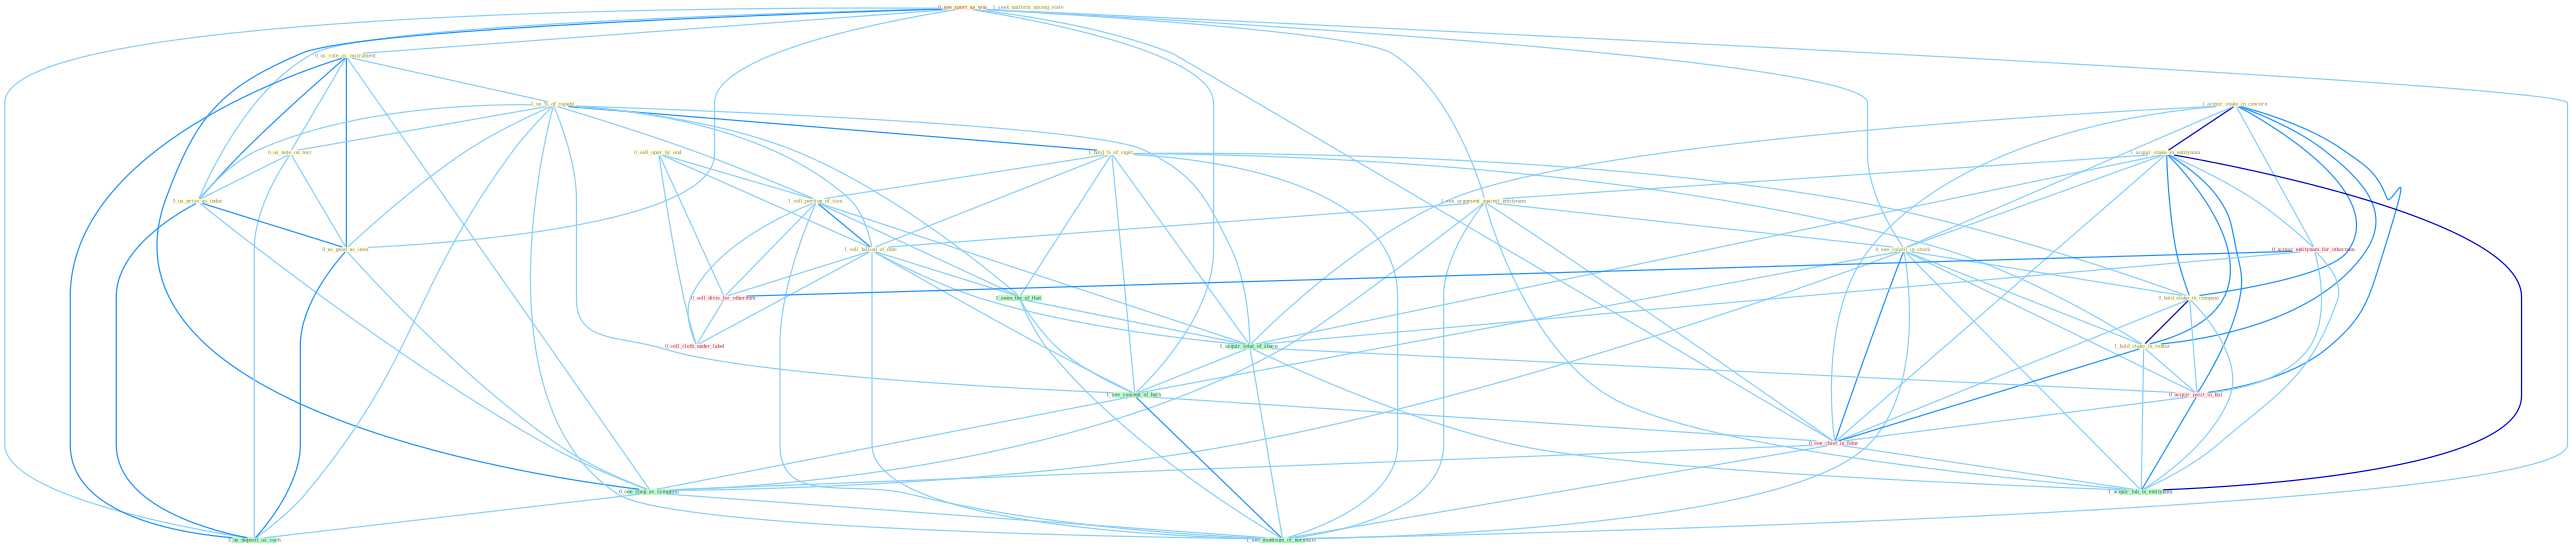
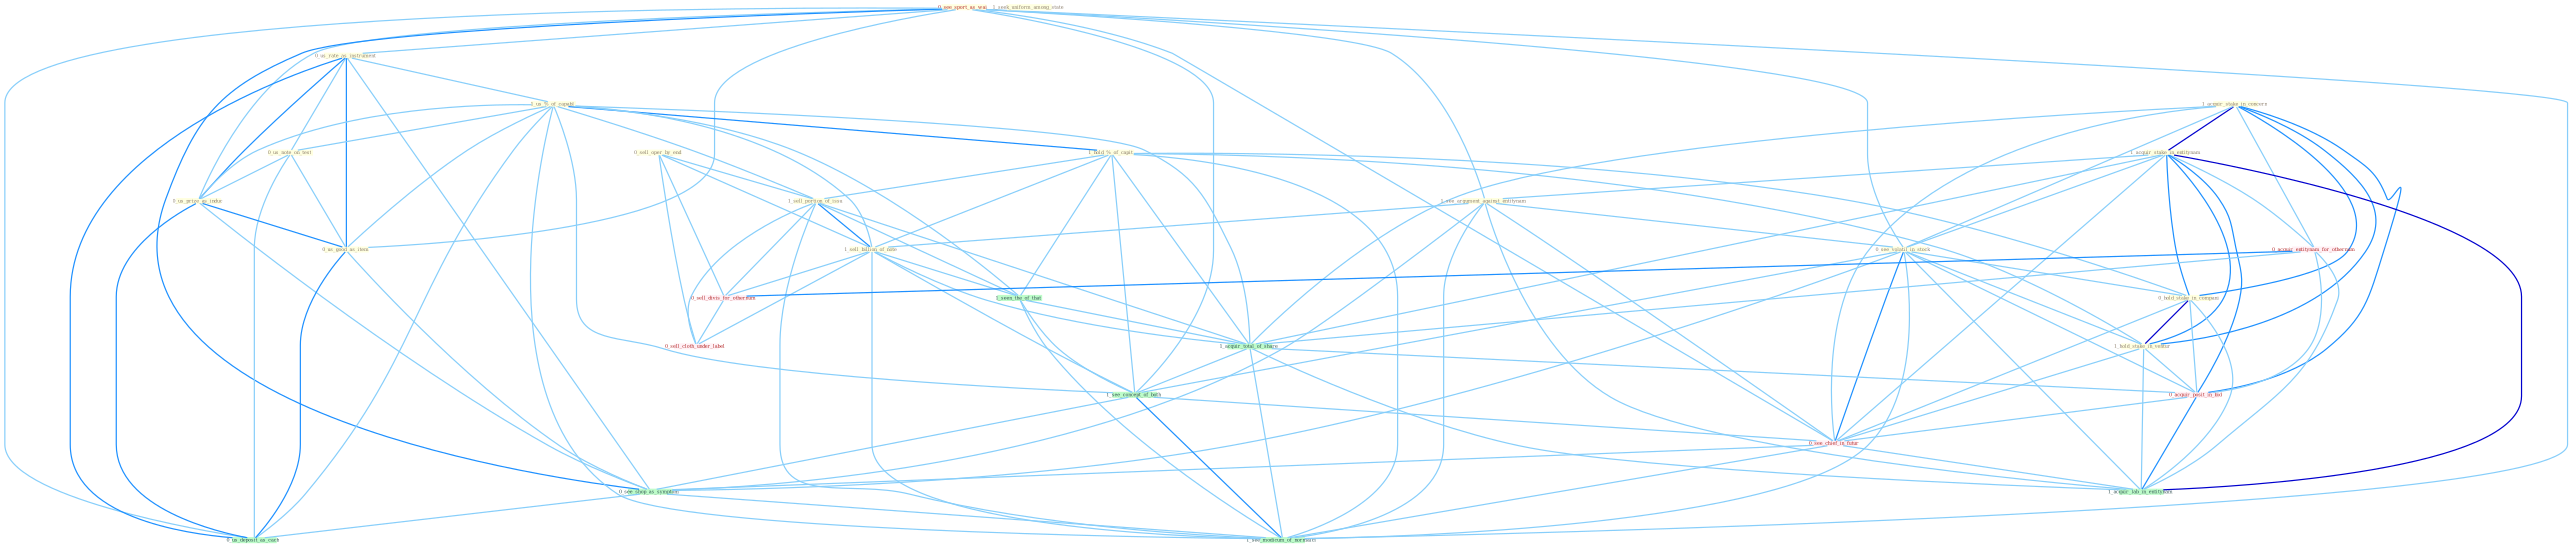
  graph {
    node [color="#ffffe0" fixedsize=true fontcolor="#8b7d6b" fontsize=4 shape=polygon style=filled]
    edge [color="#87cefa" w=1]
    "1_acquir_stake_in_concern " [height=.06 width=.5]
    "0_see_sport_as_wai " [fontcolor="#b22222" height=.06 width=.5]
    "1_acquir_stake_in_entitynam " [height=.06 width=.5]
    "0_us_rate_as_instrument " [height=.06 width=.5]
    "1_see_argument_against_entitynam " [height=.06 width=.5]
    "1_us_%_of_capabl " [height=.06 width=.5]
    "0_see_volatil_in_stock " [height=.06 width=.5]
    "1_hold_%_of_capit " [height=.06 width=.5]
    "0_us_note_on_test " [height=.06 width=.5]
    "0_sell_oper_by_end " [height=.06 width=.5]
    "1_sell_portion_of_issu " [height=.06 width=.5]
    "0_hold_stake_in_compani " [height=.06 width=.5]
    "0_us_prize_as_induc " [height=.06 width=.5]
    "1_sell_billion_of_note " [height=.06 width=.5]
    "1_seek_uniform_among_state " [height=.06 width=.5]
    "1_hold_stake_in_ventur " [height=.06 width=.5]
    "0_us_good_as_item " [height=.06 width=.5]
    "0_acquir_entitynam_for_othernum " [color="#fff0f5" fontcolor="#b22222" height=.06 width=.5]
    "0_sell_divis_for_othernum " [color="#fff0f5" fontcolor="#b22222" height=.06 width=.5]
    "0_sell_cloth_under_label " [color="#fff0f5" fontcolor="#b22222" height=.06 width=.5]
    "0_acquir_posit_in_bid " [color="#fff0f5" fontcolor="#b22222" height=.06 width=.5]
    "0_see_chief_in_futur " [color="#fff0f5" fontcolor="#b22222" height=.06 width=.5]
    "1_acquir_total_of_share " [color="#BDFCC9" fontcolor="#2f4f4f" height=.06 width=.5]
    "1_see_concept_of_both " [color="#BDFCC9" fontcolor="#2f4f4f" height=.06 width=.5]
    "0_see_shop_as_symptom " [color="#BDFCC9" fontcolor="#2f4f4f" height=.06 width=.5]
-   "0_us_deposit_as_cach " [color="#BDFCC9" fontcolor="#2f4f4f" height=.06 width=.5 label="3_us_deposit_as_cach"]
+   "0_us_deposit_as_cach " [color="#BDFCC9" fontcolor="#2f4f4f" height=.06 width=.5]
    "1_see_modicum_of_normalci " [color="#BDFCC9" fontcolor="#2f4f4f" height=.06 width=.5]
    "1_acquir_lab_in_entitynam " [color="#BDFCC9" fontcolor="#2f4f4f" height=.06 width=.5]
    "1_seen_the_of_that " [color="#BDFCC9" fontcolor="#2f4f4f" height=.06 width=.5]
    subgraph sub_1 {
      "1_acquir_stake_in_concern "
      "0_see_sport_as_wai "
      "1_acquir_stake_in_entitynam "
      "0_us_rate_as_instrument "
      "1_see_argument_against_entitynam "
      "1_us_%_of_capabl "
      "0_see_volatil_in_stock "
      "1_hold_%_of_capit "
      "0_us_note_on_test "
      "0_sell_oper_by_end "
      "1_sell_portion_of_issu "
      "0_hold_stake_in_compani "
      "0_us_prize_as_induc "
      "1_sell_billion_of_note "
      "1_seek_uniform_among_state "
      "1_hold_stake_in_ventur "
      "0_us_good_as_item "
    }
    subgraph sub_2 {
      "0_acquir_entitynam_for_othernum "
      "0_sell_divis_for_othernum "
      "0_sell_cloth_under_label "
      "0_acquir_posit_in_bid "
      "0_see_chief_in_futur "
    }
    "1_acquir_stake_in_concern " -- "1_acquir_stake_in_entitynam " [color="#0000cd" w=3]
    "1_acquir_stake_in_concern " -- "0_see_volatil_in_stock "
    "1_acquir_stake_in_concern " -- "0_hold_stake_in_compani " [color="#1e90ff" w=2]
    "1_acquir_stake_in_concern " -- "1_hold_stake_in_ventur " [color="#1e90ff" w=2]
    "1_acquir_stake_in_concern " -- "0_acquir_entitynam_for_othernum "
    "1_acquir_stake_in_concern " -- "0_acquir_posit_in_bid " [color="#1e90ff" w=2]
    "1_acquir_stake_in_concern " -- "0_see_chief_in_futur "
    "1_acquir_stake_in_concern " -- "1_acquir_total_of_share "
    "0_see_sport_as_wai " -- "0_us_rate_as_instrument "
    "0_see_sport_as_wai " -- "1_see_argument_against_entitynam "
    "0_see_sport_as_wai " -- "0_see_volatil_in_stock "
    "0_see_sport_as_wai " -- "0_us_prize_as_induc "
    "0_see_sport_as_wai " -- "0_us_good_as_item "
    "0_see_sport_as_wai " -- "0_see_chief_in_futur "
    "0_see_sport_as_wai " -- "1_see_concept_of_both "
    "0_see_sport_as_wai " -- "0_see_shop_as_symptom " [color="#1e90ff" w=2]
    "0_see_sport_as_wai " -- "0_us_deposit_as_cach "
    "0_see_sport_as_wai " -- "1_see_modicum_of_normalci "
    "1_acquir_stake_in_entitynam " -- "1_see_argument_against_entitynam "
    "1_acquir_stake_in_entitynam " -- "0_see_volatil_in_stock "
    "1_acquir_stake_in_entitynam " -- "0_hold_stake_in_compani " [color="#1e90ff" w=2]
    "1_acquir_stake_in_entitynam " -- "1_hold_stake_in_ventur " [color="#1e90ff" w=2]
    "1_acquir_stake_in_entitynam " -- "0_acquir_entitynam_for_othernum "
    "1_acquir_stake_in_entitynam " -- "0_acquir_posit_in_bid " [color="#1e90ff" w=2]
    "1_acquir_stake_in_entitynam " -- "0_see_chief_in_futur "
    "1_acquir_stake_in_entitynam " -- "1_acquir_total_of_share "
    "1_acquir_stake_in_entitynam " -- "1_acquir_lab_in_entitynam " [color="#0000cd" w=3]
    "0_us_rate_as_instrument " -- "1_us_%_of_capabl "
    "0_us_rate_as_instrument " -- "0_us_note_on_test "
    "0_us_rate_as_instrument " -- "0_us_prize_as_induc " [color="#1e90ff" w=2]
    "0_us_rate_as_instrument " -- "0_us_good_as_item " [color="#1e90ff" w=2]
    "0_us_rate_as_instrument " -- "0_see_shop_as_symptom "
    "0_us_rate_as_instrument " -- "0_us_deposit_as_cach " [color="#1e90ff" w=2]
    "1_see_argument_against_entitynam " -- "0_see_volatil_in_stock "
    "1_see_argument_against_entitynam " -- "1_sell_billion_of_note "
    "1_see_argument_against_entitynam " -- "0_see_chief_in_futur "
    "1_see_argument_against_entitynam " -- "0_see_shop_as_symptom "
    "1_see_argument_against_entitynam " -- "1_see_modicum_of_normalci "
    "1_see_argument_against_entitynam " -- "1_acquir_lab_in_entitynam "
    "1_us_%_of_capabl " -- "1_hold_%_of_capit " [color="#1e90ff" w=2]
    "1_us_%_of_capabl " -- "0_us_note_on_test "
    "1_us_%_of_capabl " -- "1_sell_portion_of_issu "
    "1_us_%_of_capabl " -- "0_us_prize_as_induc "
    "1_us_%_of_capabl " -- "1_sell_billion_of_note "
    "1_us_%_of_capabl " -- "0_us_good_as_item "
    "1_us_%_of_capabl " -- "1_acquir_total_of_share "
    "1_us_%_of_capabl " -- "1_see_concept_of_both "
    "1_us_%_of_capabl " -- "0_us_deposit_as_cach "
    "1_us_%_of_capabl " -- "1_see_modicum_of_normalci "
    "1_us_%_of_capabl " -- "1_seen_the_of_that "
    "0_see_volatil_in_stock " -- "0_hold_stake_in_compani "
    "0_see_volatil_in_stock " -- "1_hold_stake_in_ventur "
    "0_see_volatil_in_stock " -- "0_acquir_posit_in_bid "
    "0_see_volatil_in_stock " -- "0_see_chief_in_futur " [color="#1e90ff" w=2]
    "0_see_volatil_in_stock " -- "1_see_concept_of_both "
    "0_see_volatil_in_stock " -- "0_see_shop_as_symptom "
    "0_see_volatil_in_stock " -- "1_see_modicum_of_normalci "
    "0_see_volatil_in_stock " -- "1_acquir_lab_in_entitynam "
    "1_hold_%_of_capit " -- "1_sell_portion_of_issu "
    "1_hold_%_of_capit " -- "0_hold_stake_in_compani "
    "1_hold_%_of_capit " -- "1_sell_billion_of_note "
    "1_hold_%_of_capit " -- "1_hold_stake_in_ventur "
    "1_hold_%_of_capit " -- "1_acquir_total_of_share "
    "1_hold_%_of_capit " -- "1_see_concept_of_both "
    "1_hold_%_of_capit " -- "1_see_modicum_of_normalci "
    "1_hold_%_of_capit " -- "1_seen_the_of_that "
    "0_us_note_on_test " -- "0_us_prize_as_induc "
    "0_us_note_on_test " -- "0_us_good_as_item "
    "0_us_note_on_test " -- "0_us_deposit_as_cach "
    "0_sell_oper_by_end " -- "1_sell_portion_of_issu "
    "0_sell_oper_by_end " -- "1_sell_billion_of_note "
    "0_sell_oper_by_end " -- "0_sell_divis_for_othernum "
    "0_sell_oper_by_end " -- "0_sell_cloth_under_label "
    "1_sell_portion_of_issu " -- "1_sell_billion_of_note " [color="#1e90ff" w=2]
    "1_sell_portion_of_issu " -- "0_sell_divis_for_othernum "
    "1_sell_portion_of_issu " -- "0_sell_cloth_under_label "
    "1_sell_portion_of_issu " -- "1_acquir_total_of_share "
    "1_sell_portion_of_issu " -- "1_see_modicum_of_normalci "
    "1_sell_portion_of_issu " -- "1_seen_the_of_that "
    "0_hold_stake_in_compani " -- "1_hold_stake_in_ventur " [color="#0000cd" w=3]
    "0_hold_stake_in_compani " -- "0_acquir_posit_in_bid "
    "0_hold_stake_in_compani " -- "0_see_chief_in_futur "
    "0_hold_stake_in_compani " -- "1_acquir_lab_in_entitynam "
    "0_us_prize_as_induc " -- "0_us_good_as_item " [color="#1e90ff" w=2]
    "0_us_prize_as_induc " -- "0_see_shop_as_symptom "
    "0_us_prize_as_induc " -- "0_us_deposit_as_cach " [color="#1e90ff" w=2]
    "1_sell_billion_of_note " -- "0_sell_divis_for_othernum "
    "1_sell_billion_of_note " -- "0_sell_cloth_under_label "
    "1_sell_billion_of_note " -- "1_acquir_total_of_share "
    "1_sell_billion_of_note " -- "1_see_concept_of_both "
    "1_sell_billion_of_note " -- "1_see_modicum_of_normalci "
    "1_sell_billion_of_note " -- "1_seen_the_of_that "
    "1_hold_stake_in_ventur " -- "0_acquir_posit_in_bid "
-   "1_hold_stake_in_ventur " -- "0_see_chief_in_futur " [color="#1e90ff"]
+   "1_hold_stake_in_ventur " -- "0_see_chief_in_futur "
    "1_hold_stake_in_ventur " -- "1_acquir_lab_in_entitynam "
    "0_us_good_as_item " -- "0_see_shop_as_symptom "
    "0_us_good_as_item " -- "0_us_deposit_as_cach " [color="#1e90ff" w=2]
    "0_acquir_entitynam_for_othernum " -- "0_sell_divis_for_othernum " [color="#1e90ff" w=2]
    "0_acquir_entitynam_for_othernum " -- "0_acquir_posit_in_bid "
    "0_acquir_entitynam_for_othernum " -- "1_acquir_total_of_share "
    "0_acquir_entitynam_for_othernum " -- "1_acquir_lab_in_entitynam "
    "0_sell_divis_for_othernum " -- "0_sell_cloth_under_label "
    "0_acquir_posit_in_bid " -- "0_see_chief_in_futur "
    "0_acquir_posit_in_bid " -- "1_acquir_lab_in_entitynam " [color="#1e90ff" w=2]
    "0_see_chief_in_futur " -- "0_see_shop_as_symptom "
    "0_see_chief_in_futur " -- "1_see_modicum_of_normalci "
    "0_see_chief_in_futur " -- "1_acquir_lab_in_entitynam "
    "1_acquir_total_of_share " -- "0_acquir_posit_in_bid "
    "1_acquir_total_of_share " -- "1_see_concept_of_both "
    "1_acquir_total_of_share " -- "1_see_modicum_of_normalci "
    "1_acquir_total_of_share " -- "1_acquir_lab_in_entitynam "
    "1_see_concept_of_both " -- "0_see_chief_in_futur "
    "1_see_concept_of_both " -- "0_see_shop_as_symptom "
    "1_see_concept_of_both " -- "1_see_modicum_of_normalci " [color="#1e90ff" w=2]
    "0_see_shop_as_symptom " -- "0_us_deposit_as_cach "
    "0_see_shop_as_symptom " -- "1_see_modicum_of_normalci "
    "1_seen_the_of_that " -- "1_acquir_total_of_share "
    "1_seen_the_of_that " -- "1_see_concept_of_both "
    "1_seen_the_of_that " -- "1_see_modicum_of_normalci "
  }
